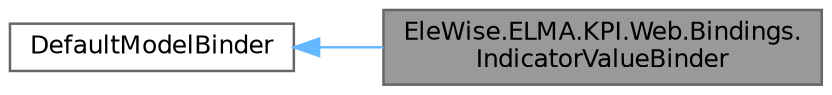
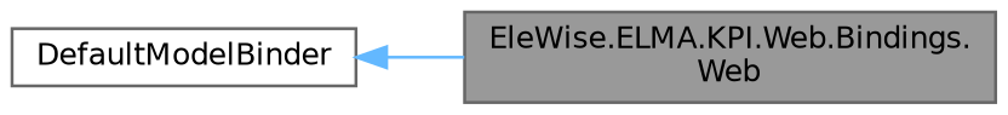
  digraph {
    rankdir=LR
    node [color=gray40 fontname=Helvetica fontsize=10 shape=box style=filled]
-   n1 [fillcolor=grey60 fontcolor=black height=0.2 label="EleWise.ELMA.KPI.Web.Bindings.\lIndicatorValueBinder" width=0.4]
+   n1 [fillcolor=grey60 fontcolor=black height=0.2 label="EleWise.ELMA.KPI.Web.Bindings.\lWeb" width=0.4]
    n2 [fillcolor=white height=0.2 label=DefaultModelBinder width=0.4]
    n2 -> n1 [color=steelblue1 dir=back fontname=Helvetica fontsize=10 labelfontname=Helvetica labelfontsize=10 style=solid]
  }
